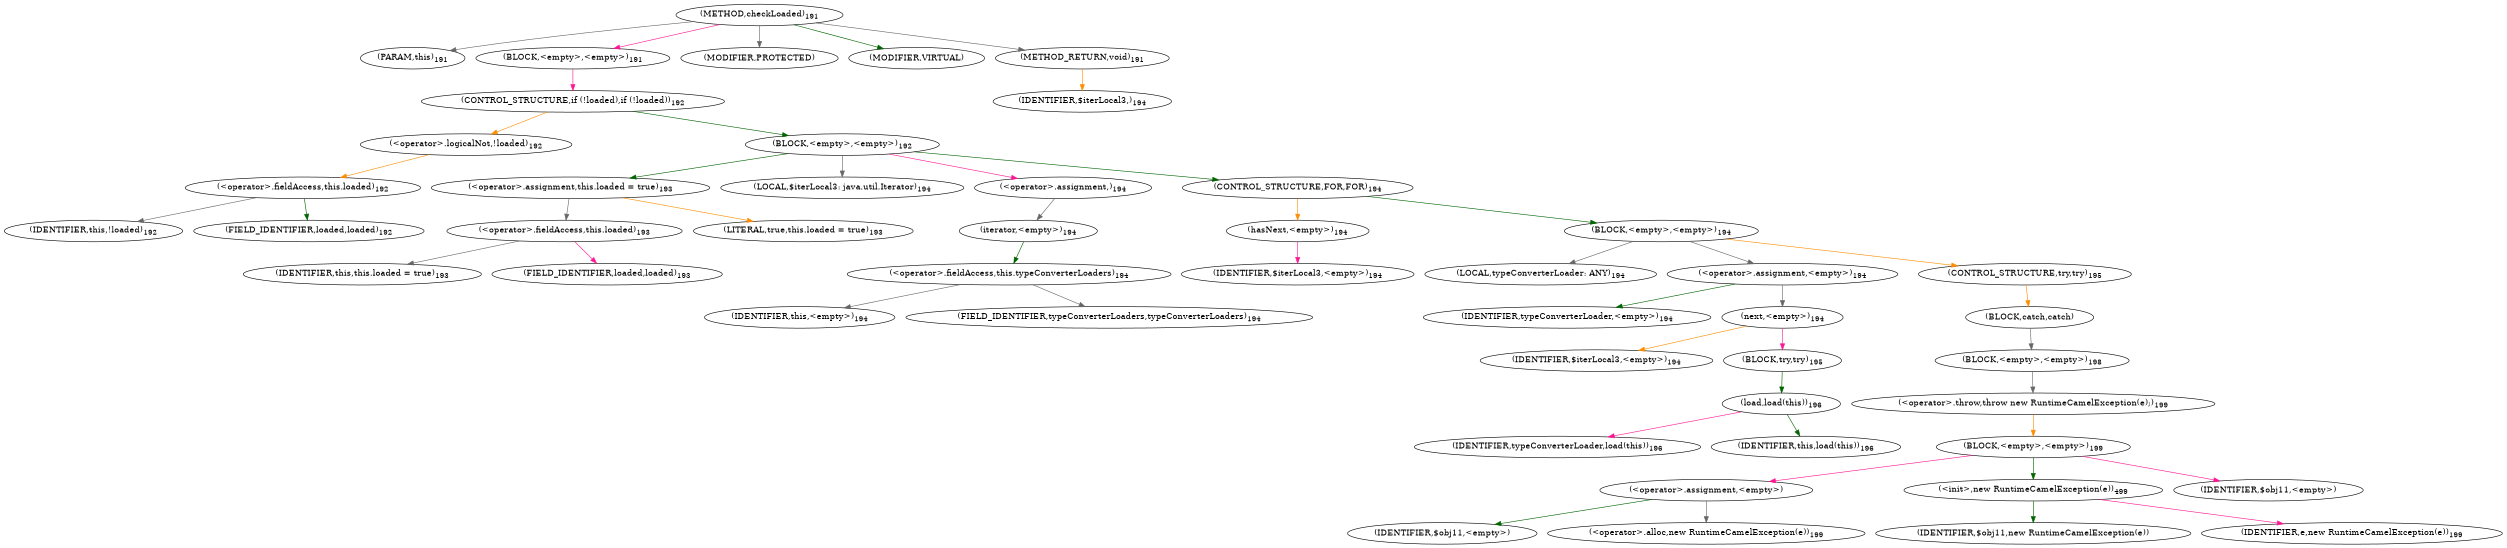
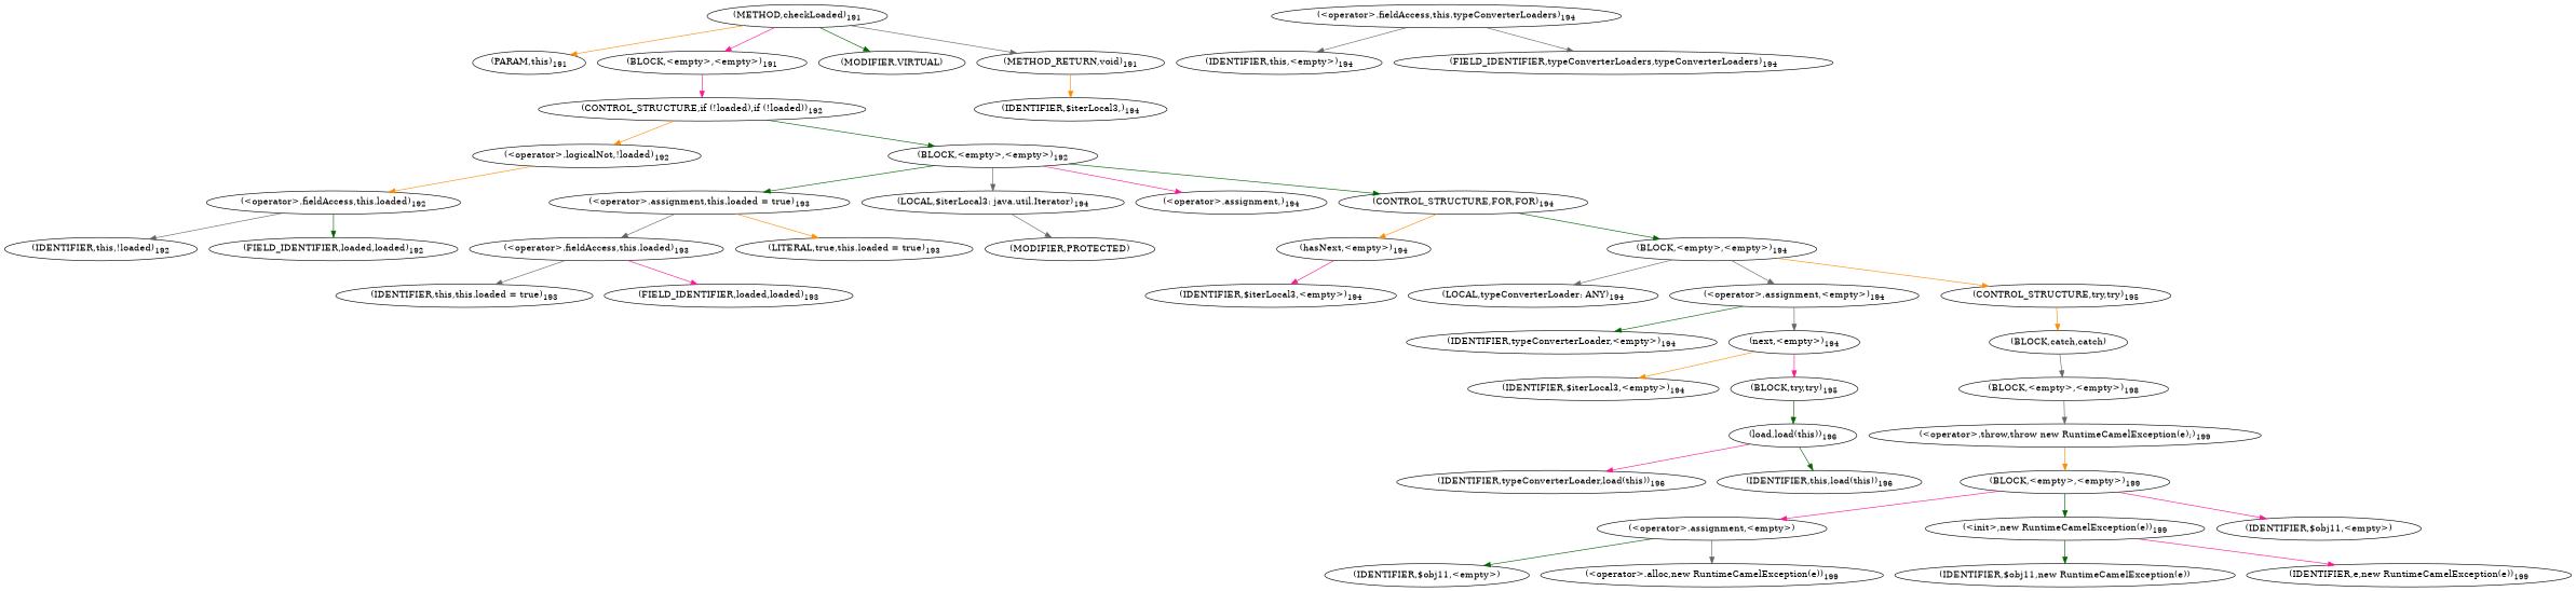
  digraph {
    edge [color=gray40]
    n1 [label=<(METHOD,checkLoaded)<SUB>191</SUB>>]
    n2 [label=<(PARAM,this)<SUB>191</SUB>>]
    n3 [label=<(BLOCK,&lt;empty&gt;,&lt;empty&gt;)<SUB>191</SUB>>]
    n4 [label=<(MODIFIER,PROTECTED)>]
    n5 [label=<(MODIFIER,VIRTUAL)>]
    n6 [label=<(METHOD_RETURN,void)<SUB>191</SUB>>]
    n7 [label=<(CONTROL_STRUCTURE,if (!loaded),if (!loaded))<SUB>192</SUB>>]
    n8 [label=<(IDENTIFIER,$iterLocal3,)<SUB>194</SUB>>]
    n9 [label=<(&lt;operator&gt;.logicalNot,!loaded)<SUB>192</SUB>>]
    n10 [label=<(BLOCK,&lt;empty&gt;,&lt;empty&gt;)<SUB>192</SUB>>]
    n11 [label=<(&lt;operator&gt;.fieldAccess,this.loaded)<SUB>192</SUB>>]
    n12 [label=<(&lt;operator&gt;.assignment,this.loaded = true)<SUB>193</SUB>>]
    n13 [label=<(LOCAL,$iterLocal3: java.util.Iterator)<SUB>194</SUB>>]
    n14 [label=<(&lt;operator&gt;.assignment,)<SUB>194</SUB>>]
    n15 [label=<(CONTROL_STRUCTURE,FOR,FOR)<SUB>194</SUB>>]
    n16 [label=<(IDENTIFIER,this,!loaded)<SUB>192</SUB>>]
    n17 [label=<(FIELD_IDENTIFIER,loaded,loaded)<SUB>192</SUB>>]
    n18 [label=<(&lt;operator&gt;.fieldAccess,this.loaded)<SUB>193</SUB>>]
    n19 [label=<(LITERAL,true,this.loaded = true)<SUB>193</SUB>>]
-   n20 [label=<(iterator,&lt;empty&gt;)<SUB>194</SUB>>]
    n21 [label=<(hasNext,&lt;empty&gt;)<SUB>194</SUB>>]
    n22 [label=<(BLOCK,&lt;empty&gt;,&lt;empty&gt;)<SUB>194</SUB>>]
    n23 [label=<(IDENTIFIER,this,this.loaded = true)<SUB>193</SUB>>]
    n24 [label=<(FIELD_IDENTIFIER,loaded,loaded)<SUB>193</SUB>>]
    n25 [label=<(&lt;operator&gt;.fieldAccess,this.typeConverterLoaders)<SUB>194</SUB>>]
    n26 [label=<(IDENTIFIER,this,&lt;empty&gt;)<SUB>194</SUB>>]
    n27 [label=<(FIELD_IDENTIFIER,typeConverterLoaders,typeConverterLoaders)<SUB>194</SUB>>]
    n28 [label=<(IDENTIFIER,$iterLocal3,&lt;empty&gt;)<SUB>194</SUB>>]
    n29 [label=<(LOCAL,typeConverterLoader: ANY)<SUB>194</SUB>>]
    n30 [label=<(&lt;operator&gt;.assignment,&lt;empty&gt;)<SUB>194</SUB>>]
    n31 [label=<(CONTROL_STRUCTURE,try,try)<SUB>195</SUB>>]
    n32 [label=<(IDENTIFIER,typeConverterLoader,&lt;empty&gt;)<SUB>194</SUB>>]
    n33 [label=<(next,&lt;empty&gt;)<SUB>194</SUB>>]
    n34 [label=<(BLOCK,catch,catch)>]
    n35 [label=<(IDENTIFIER,$iterLocal3,&lt;empty&gt;)<SUB>194</SUB>>]
    n36 [label=<(BLOCK,try,try)<SUB>195</SUB>>]
    n37 [label=<(load,load(this))<SUB>196</SUB>>]
    n38 [label=<(BLOCK,&lt;empty&gt;,&lt;empty&gt;)<SUB>198</SUB>>]
    n39 [label=<(IDENTIFIER,typeConverterLoader,load(this))<SUB>196</SUB>>]
    n40 [label=<(IDENTIFIER,this,load(this))<SUB>196</SUB>>]
    n41 [label=<(&lt;operator&gt;.throw,throw new RuntimeCamelException(e);)<SUB>199</SUB>>]
    n42 [label=<(BLOCK,&lt;empty&gt;,&lt;empty&gt;)<SUB>199</SUB>>]
    n43 [label=<(&lt;operator&gt;.assignment,&lt;empty&gt;)>]
-   n44 [label=<(&lt;init&gt;,new RuntimeCamelException(e))<SUB>499</SUB>>]
+   n44 [label=<(&lt;init&gt;,new RuntimeCamelException(e))<SUB>199</SUB>>]
    n45 [label=<(IDENTIFIER,$obj11,&lt;empty&gt;)>]
    n46 [label=<(IDENTIFIER,$obj11,&lt;empty&gt;)>]
    n47 [label=<(&lt;operator&gt;.alloc,new RuntimeCamelException(e))<SUB>199</SUB>>]
    n48 [label=<(IDENTIFIER,$obj11,new RuntimeCamelException(e))>]
    n49 [label=<(IDENTIFIER,e,new RuntimeCamelException(e))<SUB>199</SUB>>]
-   n1 -> n2
+   n1 -> n2 [color=darkorange]
    n1 -> n3 [color=deeppink]
-   n1 -> n4
+   n13 -> n4
    n1 -> n5 [color=darkgreen]
    n1 -> n6
    n3 -> n7 [color=deeppink]
    n6 -> n8 [color=darkorange]
    n7 -> n9 [color=darkorange]
    n7 -> n10 [color=darkgreen]
    n9 -> n11 [color=darkorange]
    n10 -> n12 [color=darkgreen]
    n10 -> n13
    n10 -> n14 [color=deeppink]
    n10 -> n15 [color=darkgreen]
    n11 -> n16
    n11 -> n17 [color=darkgreen]
    n12 -> n18
    n12 -> n19 [color=darkorange]
-   n14 -> n20
    n15 -> n21 [color=darkorange]
    n15 -> n22 [color=darkgreen]
    n18 -> n23
    n18 -> n24 [color=deeppink]
-   n20 -> n25 [color=darkgreen]
    n21 -> n28 [color=deeppink]
    n22 -> n29
    n22 -> n30
    n22 -> n31 [color=darkorange]
    n25 -> n26
    n25 -> n27
    n30 -> n32 [color=darkgreen]
    n30 -> n33
    n31 -> n34 [color=darkorange]
    n33 -> n35 [color=darkorange]
    n33 -> n36 [color=deeppink]
    n34 -> n38
    n36 -> n37 [color=darkgreen]
    n37 -> n39 [color=deeppink]
    n37 -> n40 [color=darkgreen]
    n38 -> n41
    n41 -> n42 [color=darkorange]
    n42 -> n43 [color=deeppink]
    n42 -> n44 [color=darkgreen]
    n42 -> n45 [color=deeppink]
    n43 -> n46 [color=darkgreen]
    n43 -> n47
    n44 -> n48 [color=darkgreen]
    n44 -> n49 [color=deeppink]
  }
